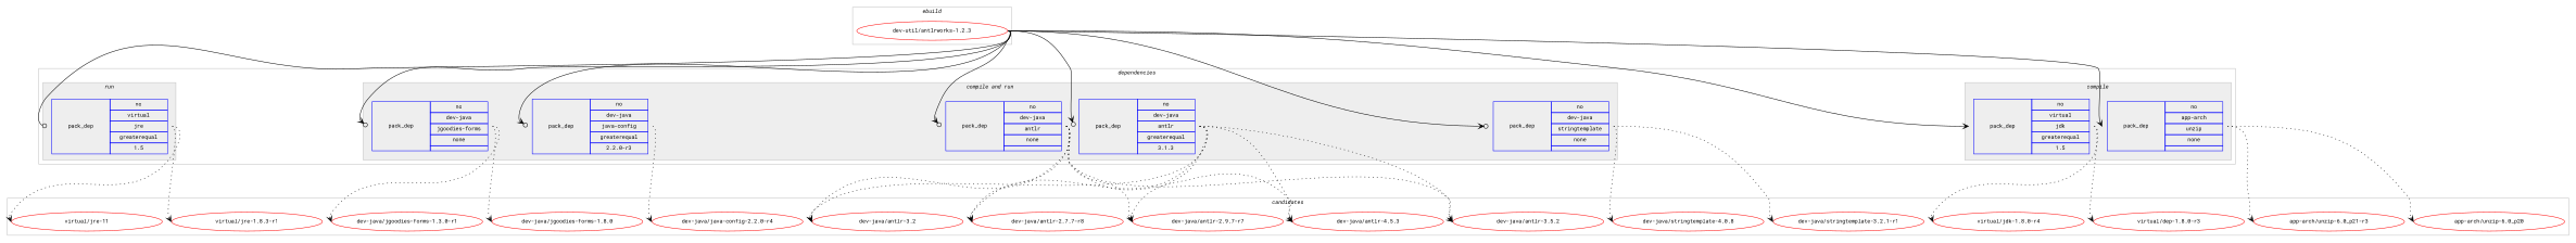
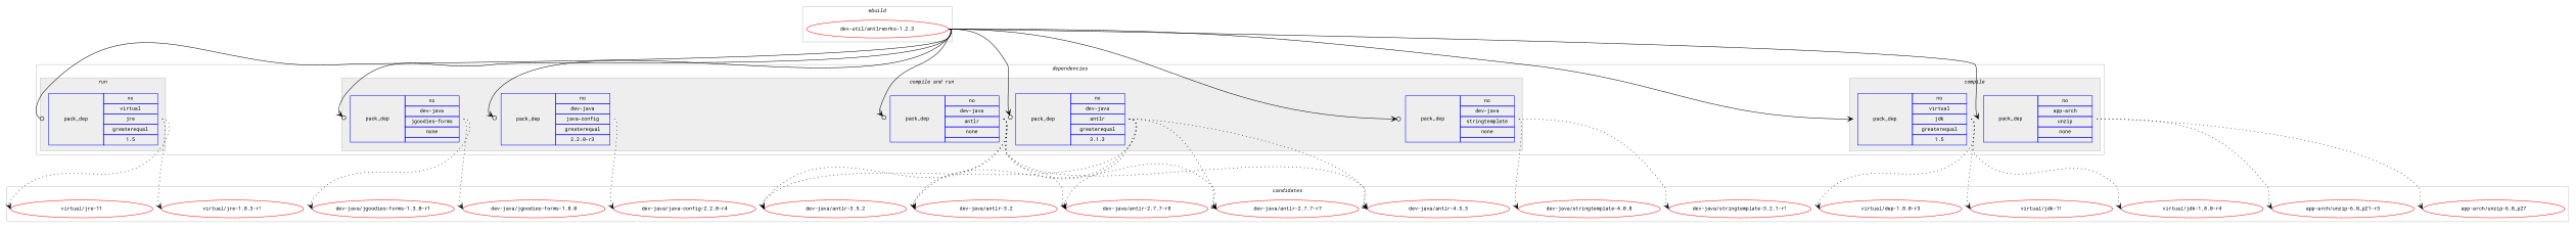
  digraph {
    compound=true
    concentrate=true
    fontname="Roboto Mono"
    fontsize=10
    newrank=true
    rankdir=TB
    ranksep=1.5
    node [color=red fontname="Roboto Mono" fontsize=10]
    edge [arrowhead=vee fontname="Roboto Mono" headport=w style=dotted tailport=e weight=100]
    n1 [label="dev-util/antlrworks-1.2.3" width=4]
    n2 [color=blue label=<<TABLE BORDER="0" CELLBORDER="1" CELLSPACING="0" CELLPADDING="4" WIDTH="220"><TR><TD ROWSPAN="6" CELLPADDING="30">pack_dep</TD></TR><TR><TD WIDTH="110">no</TD></TR><TR><TD>app-arch</TD></TR><TR><TD>unzip</TD></TR><TR><TD>none</TD></TR><TR><TD></TD></TR></TABLE>> shape=none]
    n3 [color=blue label=<<TABLE BORDER="0" CELLBORDER="1" CELLSPACING="0" CELLPADDING="4" WIDTH="220"><TR><TD ROWSPAN="6" CELLPADDING="30">pack_dep</TD></TR><TR><TD WIDTH="110">no</TD></TR><TR><TD>virtual</TD></TR><TR><TD>jdk</TD></TR><TR><TD>greaterequal</TD></TR><TR><TD>1.5</TD></TR></TABLE>> shape=none]
    n4 [color=blue label=<<TABLE BORDER="0" CELLBORDER="1" CELLSPACING="0" CELLPADDING="4" WIDTH="220"><TR><TD ROWSPAN="6" CELLPADDING="30">pack_dep</TD></TR><TR><TD WIDTH="110">no</TD></TR><TR><TD>dev-java</TD></TR><TR><TD>antlr</TD></TR><TR><TD>greaterequal</TD></TR><TR><TD>3.1.3</TD></TR></TABLE>> shape=none]
    n5 [color=blue label=<<TABLE BORDER="0" CELLBORDER="1" CELLSPACING="0" CELLPADDING="4" WIDTH="220"><TR><TD ROWSPAN="6" CELLPADDING="30">pack_dep</TD></TR><TR><TD WIDTH="110">no</TD></TR><TR><TD>dev-java</TD></TR><TR><TD>antlr</TD></TR><TR><TD>none</TD></TR><TR><TD></TD></TR></TABLE>> shape=none]
    n6 [color=blue label=<<TABLE BORDER="0" CELLBORDER="1" CELLSPACING="0" CELLPADDING="4" WIDTH="220"><TR><TD ROWSPAN="6" CELLPADDING="30">pack_dep</TD></TR><TR><TD WIDTH="110">no</TD></TR><TR><TD>dev-java</TD></TR><TR><TD>java-config</TD></TR><TR><TD>greaterequal</TD></TR><TR><TD>2.2.0-r3</TD></TR></TABLE>> shape=none]
    n7 [color=blue label=<<TABLE BORDER="0" CELLBORDER="1" CELLSPACING="0" CELLPADDING="4" WIDTH="220"><TR><TD ROWSPAN="6" CELLPADDING="30">pack_dep</TD></TR><TR><TD WIDTH="110">no</TD></TR><TR><TD>dev-java</TD></TR><TR><TD>jgoodies-forms</TD></TR><TR><TD>none</TD></TR><TR><TD></TD></TR></TABLE>> shape=none]
    n8 [color=blue label=<<TABLE BORDER="0" CELLBORDER="1" CELLSPACING="0" CELLPADDING="4" WIDTH="220"><TR><TD ROWSPAN="6" CELLPADDING="30">pack_dep</TD></TR><TR><TD WIDTH="110">no</TD></TR><TR><TD>dev-java</TD></TR><TR><TD>stringtemplate</TD></TR><TR><TD>none</TD></TR><TR><TD></TD></TR></TABLE>> shape=none]
    n9 [color=blue label=<<TABLE BORDER="0" CELLBORDER="1" CELLSPACING="0" CELLPADDING="4" WIDTH="220"><TR><TD ROWSPAN="6" CELLPADDING="30">pack_dep</TD></TR><TR><TD WIDTH="110">no</TD></TR><TR><TD>virtual</TD></TR><TR><TD>jre</TD></TR><TR><TD>greaterequal</TD></TR><TR><TD>1.5</TD></TR></TABLE>> shape=none]
-   n10 [label="app-arch/unzip-6.0_p20" width=4]
+   n10 [label="app-arch/unzip-6.0_p27" width=4]
    n11 [label="app-arch/unzip-6.0_p21-r3" width=4]
    n12 [label="virtual/dep-1.8.0-r3" width=4]
    n13 [label="virtual/jdk-1.8.0-r4" width=4]
-   n15 [label="dev-java/antlr-2.9.7-r7" width=4]
+   n14 [label="virtual/jdk-11" width=4]
+   n15 [label="dev-java/antlr-2.7.7-r7" width=4]
    n16 [label="dev-java/antlr-2.7.7-r8" width=4]
    n17 [label="dev-java/antlr-3.2" width=4]
    n18 [label="dev-java/antlr-3.5.2" width=4]
    n19 [label="dev-java/antlr-4.5.3" width=4]
    n20 [label="dev-java/java-config-2.2.0-r4" width=4]
    n21 [label="dev-java/jgoodies-forms-1.3.0-r1" width=4]
    n22 [label="dev-java/jgoodies-forms-1.8.0" width=4]
    n23 [label="dev-java/stringtemplate-3.2.1-r1" width=4]
    n24 [label="dev-java/stringtemplate-4.0.8" width=4]
    n25 [label="virtual/jre-1.8.3-r1" width=4]
    n26 [label="virtual/jre-11" width=4]
    subgraph cluster_1 {
      color=gray
      label=<<i>ebuild</i>>
      rank=same
      n1
    }
    subgraph cluster_2 {
      color=gray
      label=<<i>dependencies</i>>
      subgraph cluster_3 {
        color=gray
        fillcolor="#eeeeee"
        label=<<i>compile</i>>
        style=filled
        subgraph sub_4 {
          color=gray
          fillcolor="#eeeeee"
          label=<<i>compile</i>>
          style=filled
          n2
        }
        subgraph sub_5 {
          color=gray
          fillcolor="#eeeeee"
          label=<<i>compile</i>>
          style=filled
          n3
        }
      }
      subgraph cluster_6 {
        color=gray
        fillcolor="#eeeeee"
        label=<<i>compile and run</i>>
        style=filled
        subgraph sub_7 {
          color=gray
          fillcolor="#eeeeee"
          label=<<i>compile and run</i>>
          style=filled
          n4
        }
        subgraph sub_8 {
          color=gray
          fillcolor="#eeeeee"
          label=<<i>compile and run</i>>
          style=filled
          n5
        }
        subgraph sub_9 {
          color=gray
          fillcolor="#eeeeee"
          label=<<i>compile and run</i>>
          style=filled
          n6
        }
        subgraph sub_10 {
          color=gray
          fillcolor="#eeeeee"
          label=<<i>compile and run</i>>
          style=filled
          n7
        }
        subgraph sub_11 {
          color=gray
          fillcolor="#eeeeee"
          label=<<i>compile and run</i>>
          style=filled
          n8
        }
      }
      subgraph cluster_12 {
        color=gray
        fillcolor="#eeeeee"
        label=<<i>run</i>>
        style=filled
        subgraph sub_13 {
          color=gray
          fillcolor="#eeeeee"
          label=<<i>run</i>>
          style=filled
          n9
        }
      }
    }
    subgraph cluster_14 {
      color=gray
      label=<<i>candidates</i>>
      rank=same
      subgraph sub_15 {
        color=black
        label=<<i>candidates</i>>
        nodesep=1
        rank=same
        n10
        n11
      }
      subgraph sub_16 {
        color=black
        label=<<i>candidates</i>>
        nodesep=1
        rank=same
        n12
        n13
+       n14
      }
      subgraph sub_17 {
        color=black
        label=<<i>candidates</i>>
        nodesep=1
        rank=same
        n15
        n16
        n17
        n18
        n19
      }
      subgraph sub_18 {
        color=black
        label=<<i>candidates</i>>
        nodesep=1
        rank=same
        n15
        n16
        n17
        n18
        n19
      }
      subgraph sub_19 {
        color=black
        label=<<i>candidates</i>>
        nodesep=1
        rank=same
        n20
      }
      subgraph sub_20 {
        color=black
        label=<<i>candidates</i>>
        nodesep=1
        rank=same
        n21
        n22
      }
      subgraph sub_21 {
        color=black
        label=<<i>candidates</i>>
        nodesep=1
        rank=same
        n23
        n24
      }
      subgraph sub_22 {
        color=black
        label=<<i>candidates</i>>
        nodesep=1
        rank=same
        n25
        n26
      }
    }
    n1 -> n2 [style=solid weight=20]
    n1 -> n3 [style=solid weight=20]
    n1 -> n4 [arrowhead=odotvee style=solid weight=20]
    n1 -> n5 [arrowhead=odotvee style=solid weight=20]
    n1 -> n6 [arrowhead=odotvee style=solid weight=20]
    n1 -> n7 [arrowhead=odotvee style=solid weight=20]
    n1 -> n8 [arrowhead=odotvee style=solid weight=20]
    n1 -> n9 [arrowhead=odot style=solid weight=20]
    n2 -> n10
    n2 -> n11
    n3 -> n12
    n3 -> n13
+   n3 -> n14
    n4 -> n15
    n4 -> n16
    n4 -> n17
    n4 -> n18
    n4 -> n19
    n5 -> n15
    n5 -> n16
    n5 -> n17
    n5 -> n18
    n5 -> n19
    n6 -> n20
    n7 -> n21
    n7 -> n22
    n8 -> n23
    n8 -> n24
    n9 -> n25
    n9 -> n26
  }
